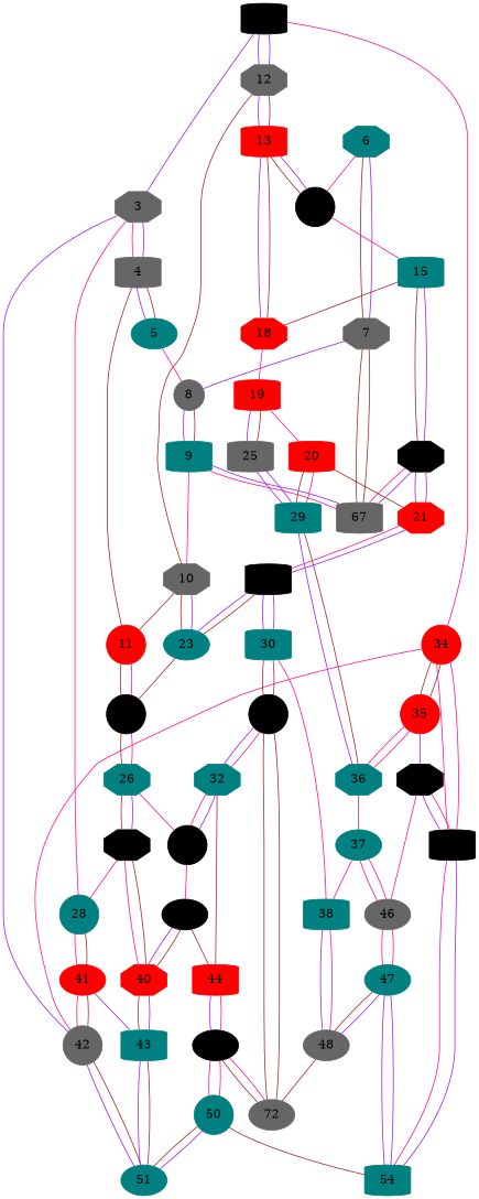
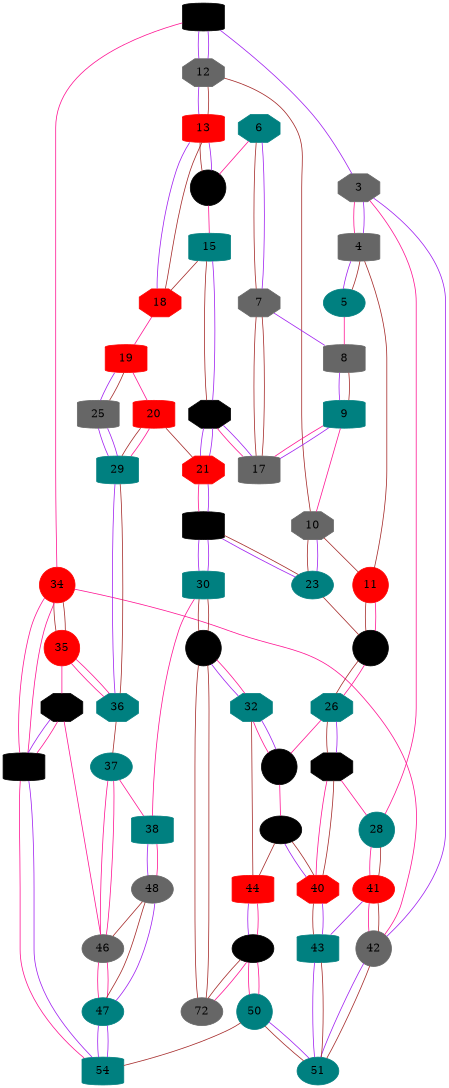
  graph {
    node [color=teal shape=cylinder style=filled]
    edge [color=brown]
    2 [color=black]
    3 [color=gray40 shape=octagon]
    12 [color=gray40 shape=octagon]
    34 [color=red shape=circle]
    6 [shape=octagon]
    7 [color=gray40 shape=octagon]
    14 [color=black shape=circle]
    4 [color=gray40]
    28 [shape=circle]
    42 [color=gray40 shape=circle]
    10 [color=gray40 shape=octagon]
    13 [color=red]
    35 [color=red shape=circle]
    53 [color=black]
    5 [shape=ellipse]
    11 [color=red shape=circle]
    41 [color=red shape=ellipse]
    51 [shape=ellipse]
-   8 [color=gray40 shape=circle]
+   8 [color=gray40]
    24 [color=black shape=circle]
    9
-   17 [color=gray40 label=67]
+   17 [color=gray40]
    15
    23 [shape=ellipse]
    26 [shape=octagon]
    18 [color=red shape=octagon]
    25 [color=gray40]
    29
    19 [color=red]
    16 [color=black shape=octagon]
    21 [color=red shape=octagon]
    22 [color=black]
    20 [color=red]
    36 [shape=octagon]
    30
    31 [color=black shape=circle]
    38
    27 [color=black shape=octagon]
    33 [color=black shape=circle]
    40 [color=red shape=octagon]
    39 [color=black shape=ellipse]
    43
    37 [shape=ellipse]
    32 [shape=octagon]
    n45 [color=gray40 label=72 shape=ellipse]
    48 [color=gray40 shape=ellipse]
    44 [color=red]
    49 [color=black shape=ellipse]
    45 [color=black shape=octagon]
    54
    46 [color=gray40 shape=ellipse]
    47 [shape=ellipse]
    50 [shape=circle]
    2 -- 3 [color=purple]
    2 -- 12 [color=purple]
    2 -- 12 [color=purple]
    2 -- 34 [color=deeppink]
    3 -- 4 [color=deeppink]
    3 -- 4 [color=purple]
    3 -- 28 [color=deeppink]
    3 -- 42 [color=purple]
    12 -- 10
    12 -- 13 [color=purple]
    12 -- 13
    34 -- 42 [color=deeppink]
    34 -- 35
    34 -- 35
    34 -- 53 [color=deeppink]
    34 -- 53 [color=deeppink]
    6 -- 7
    6 -- 7 [color=purple]
    6 -- 14 [color=deeppink]
    7 -- 8 [color=purple]
    7 -- 17
    7 -- 17
    14 -- 15 [color=deeppink]
    4 -- 5 [color=purple]
    4 -- 5
    4 -- 11
    28 -- 41 [color=deeppink]
    28 -- 41
    42 -- 51 [color=purple]
    42 -- 51
    10 -- 11
    10 -- 23
    10 -- 23 [color=purple]
    13 -- 14
    13 -- 14 [color=purple]
    13 -- 18 [color=purple]
    13 -- 18
    35 -- 36 [color=deeppink]
    35 -- 36 [color=deeppink]
    35 -- 45 [color=deeppink]
    53 -- 54 [color=deeppink]
    53 -- 54 [color=purple]
    5 -- 8 [color=deeppink]
    11 -- 24
    11 -- 24 [color=deeppink]
    41 -- 42 [color=deeppink]
    41 -- 42
    41 -- 43 [color=purple]
    8 -- 9 [color=purple]
    8 -- 9
    24 -- 26
    24 -- 26 [color=deeppink]
    9 -- 10 [color=deeppink]
    9 -- 17 [color=deeppink]
    9 -- 17 [color=purple]
    15 -- 18
    15 -- 16
    15 -- 16 [color=purple]
    23 -- 24
    26 -- 27
    26 -- 27 [color=purple]
    26 -- 33 [color=deeppink]
    18 -- 19 [color=deeppink]
    25 -- 29 [color=purple]
    25 -- 29 [color=purple]
    29 -- 36 [color=purple]
    29 -- 36
    19 -- 25 [color=purple]
    19 -- 25
    19 -- 20 [color=deeppink]
    16 -- 17 [color=deeppink]
    16 -- 17 [color=purple]
    16 -- 21 [color=purple]
    16 -- 21 [color=purple]
    21 -- 22 [color=deeppink]
    21 -- 22 [color=purple]
    22 -- 23 [color=purple]
    22 -- 23
    22 -- 30 [color=purple]
    22 -- 30 [color=purple]
    20 -- 29
    20 -- 29 [color=deeppink]
    20 -- 21
    36 -- 37
    30 -- 31
    30 -- 31
    30 -- 38 [color=deeppink]
    31 -- 32 [color=purple]
    31 -- 32 [color=deeppink]
    31 -- n45
    31 -- n45
    38 -- 48 [color=purple]
    38 -- 48 [color=deeppink]
    27 -- 28 [color=deeppink]
    27 -- 40 [color=deeppink]
    27 -- 40
    33 -- 39 [color=deeppink]
    40 -- 43
    40 -- 43 [color=purple]
    39 -- 40 [color=purple]
    39 -- 40
    39 -- 44
    43 -- 51 [color=purple]
    43 -- 51
    37 -- 38 [color=deeppink]
    37 -- 46 [color=deeppink]
    37 -- 46 [color=deeppink]
    32 -- 33 [color=deeppink]
    32 -- 33 [color=purple]
    32 -- 44
-   48 -- n45
+   48 -- 46
    44 -- 49 [color=purple]
    44 -- 49 [color=deeppink]
    49 -- n45
    49 -- n45 [color=deeppink]
    49 -- 50 [color=deeppink]
    49 -- 50 [color=deeppink]
    45 -- 53 [color=purple]
    45 -- 53 [color=deeppink]
    45 -- 46 [color=deeppink]
    46 -- 47 [color=deeppink]
    46 -- 47 [color=deeppink]
    47 -- 48
    47 -- 48 [color=purple]
    47 -- 54 [color=purple]
    47 -- 54 [color=purple]
    50 -- 51
    50 -- 51 [color=purple]
    50 -- 54
  }
